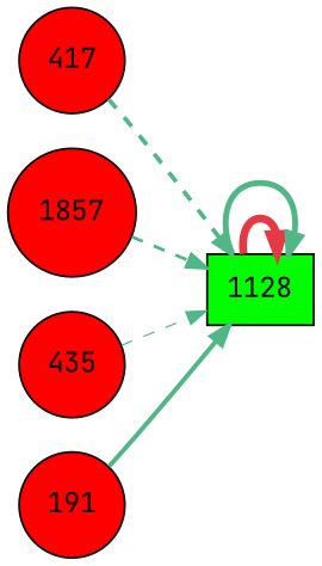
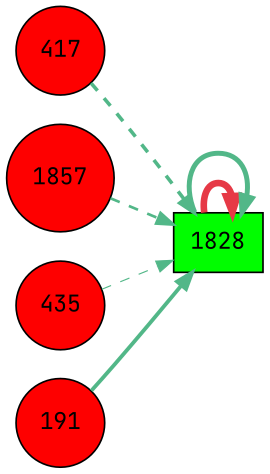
  digraph {
    rankdir=LR
    fontname="JetBrains Mono"
    node [fillcolor="#fe0000" shape=circle style=filled fontname="JetBrains Mono"]
    edge [color="#52b788" style=dashed fontname="JetBrains Mono"]
    n1 [label=417]
-   n2 [fillcolor="#01fd00" label=1128 shape=box]
+   n2 [fillcolor="#01fd00" label=1828 shape=box]
    n3 [label=1857]
    n4 [label=435]
    n5 [label=191]
    n1 -> n2 [penwidth=2.18]
    n2 -> n2 [color="#e63946" penwidth=4.00 style=bold]
    n2 -> n2 [penwidth=3.00 style=bold]
    n3 -> n2 [penwidth=1.62]
    n4 -> n2 [penwidth=0.69]
    n5 -> n2 [penwidth=2.33 style=solid]
  }
